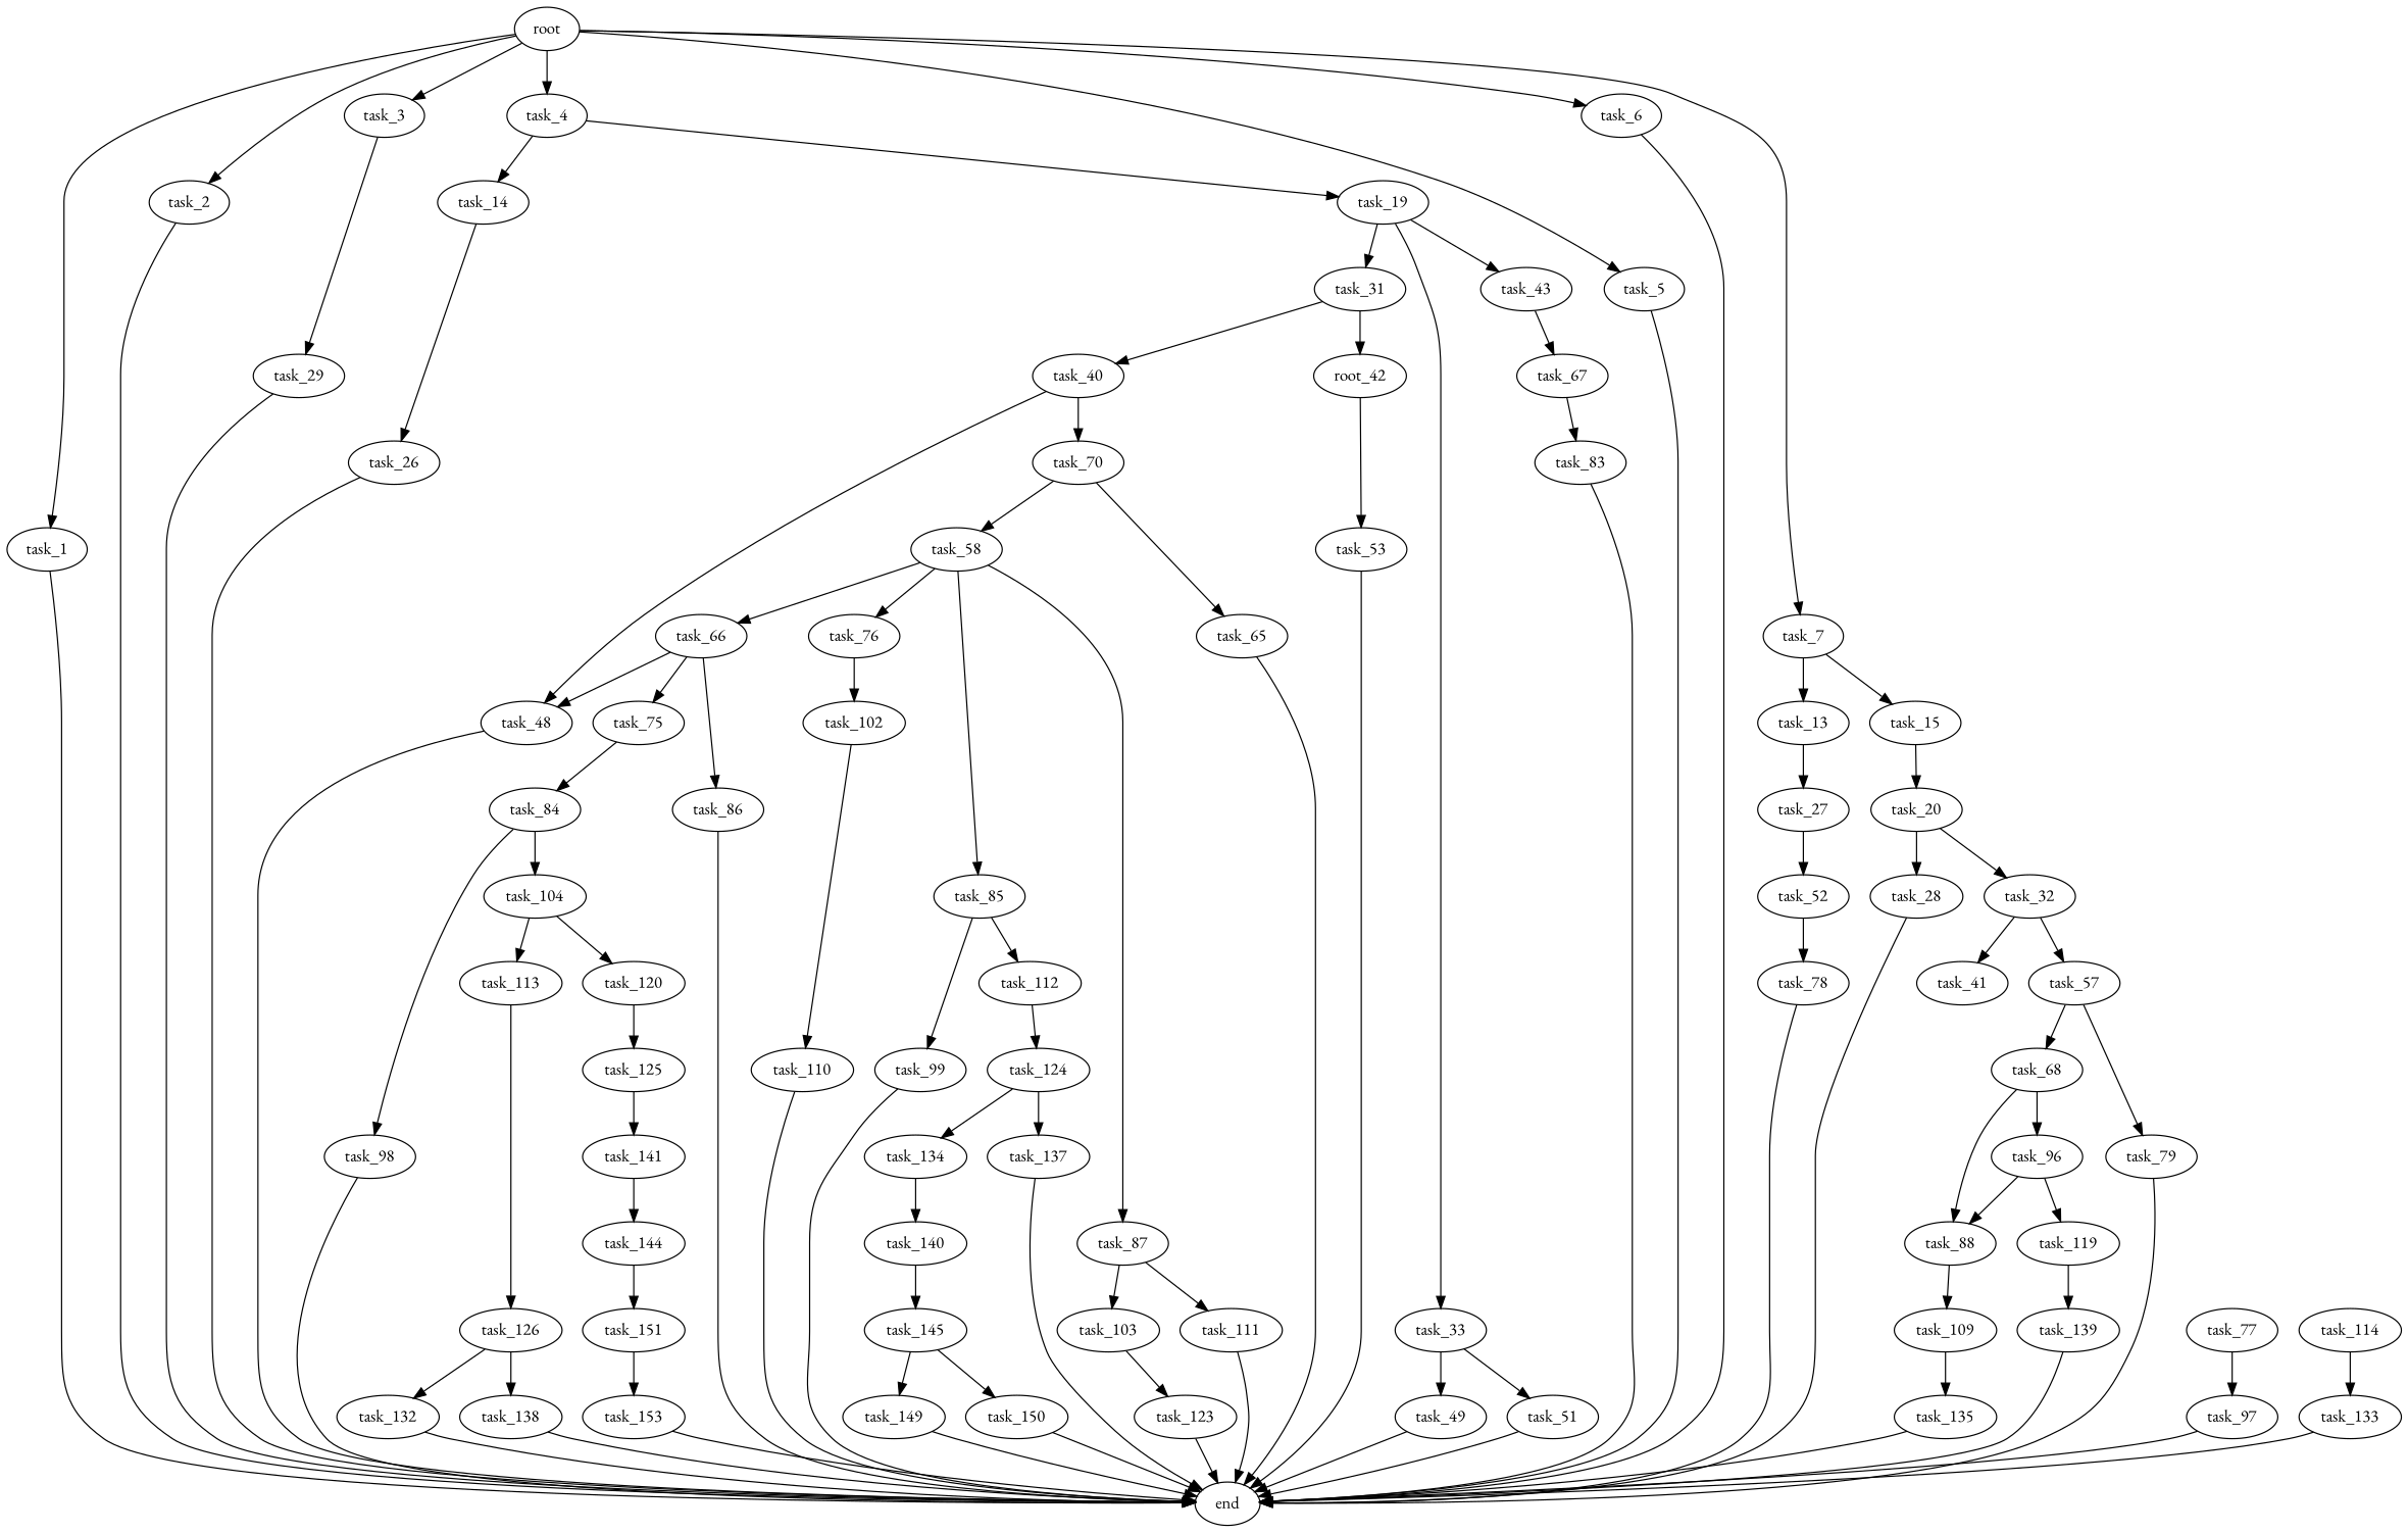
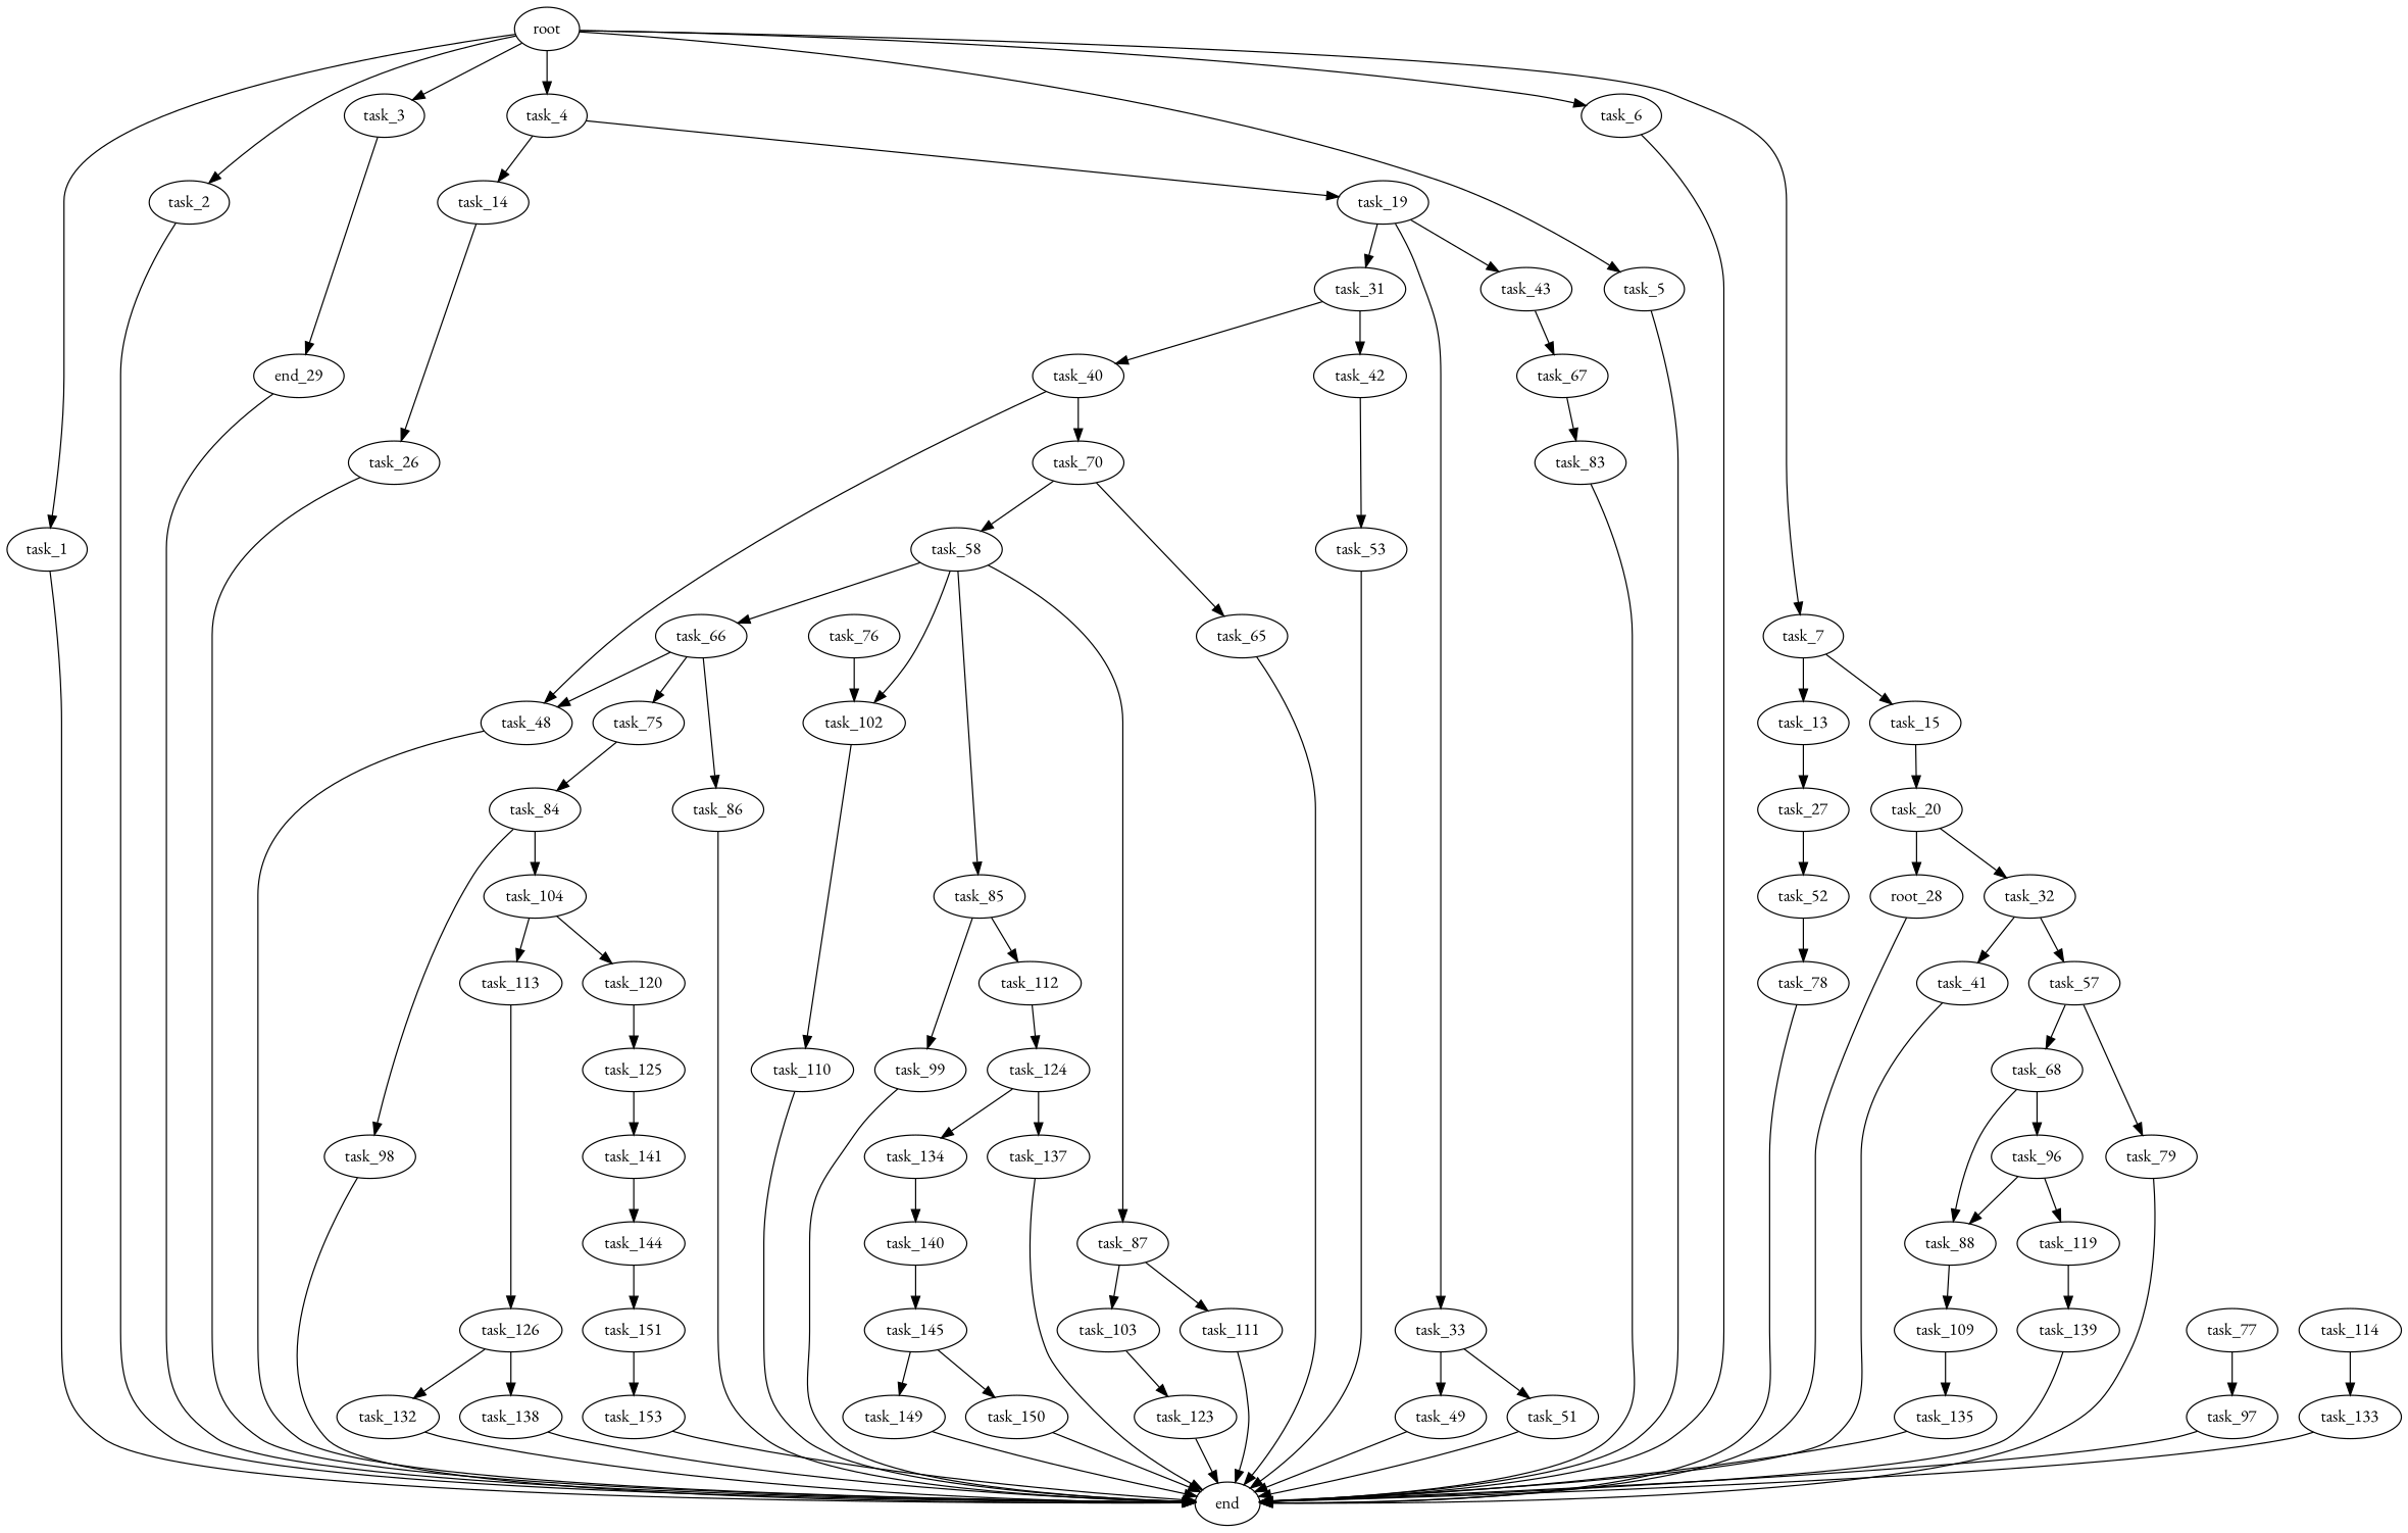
  digraph {
    fontname="EB Garamond"
    node [fontname="EB Garamond"]
    edge [fontname="EB Garamond"]
    root
    task_1
    task_2
    task_3
    task_4
    task_5
    task_6
    task_7
    end
-   task_29
+   task_29 [label=end_29]
    task_14
    task_19
    task_13
    task_15
    task_26
    task_31
    task_33
    task_43
    task_27
    task_20
    task_52
-   task_28
+   task_28 [label=root_28]
    task_32
    task_40
-   task_42 [label=root_42]
+   task_42
    task_49
    task_51
    task_67
    task_41
    task_57
    task_78
    task_48
    n33 [label=task_70]
    task_53
    task_68
    task_79
    task_58
    task_65
    task_83
    task_66
    task_76
    task_85
    task_87
    task_88
    task_96
    task_75
    task_86
    task_102
    task_99
    task_112
    task_103
    task_111
    task_84
    task_77
    task_97
    task_109
    task_119
    task_98
    task_104
    task_110
    task_113
    task_120
    task_124
    task_123
    task_135
    task_114
    task_133
    task_139
    task_126
    task_125
    task_134
    task_137
    task_132
    task_138
    task_141
    task_140
    task_144
    task_145
    task_149
    task_150
    task_151
    task_153
    root -> task_1
    root -> task_2
    root -> task_3
    root -> task_4
    root -> task_5
    root -> task_6
    root -> task_7
    task_1 -> end
    task_2 -> end
    task_3 -> task_29
    task_4 -> task_14
    task_4 -> task_19
    task_5 -> end
    task_6 -> end
    task_7 -> task_13
    task_7 -> task_15
    task_29 -> end
    task_14 -> task_26
    task_19 -> task_31
    task_19 -> task_33
    task_19 -> task_43
    task_13 -> task_27
    task_15 -> task_20
    task_26 -> end
    task_31 -> task_40
    task_31 -> task_42
    task_33 -> task_49
    task_33 -> task_51
    task_43 -> task_67
    task_27 -> task_52
    task_20 -> task_28
    task_20 -> task_32
    task_52 -> task_78
    task_28 -> end
    task_32 -> task_41
    task_32 -> task_57
    task_40 -> task_48
    task_40 -> n33
    task_42 -> task_53
    task_49 -> end
    task_51 -> end
    task_67 -> task_83
+   task_41 -> end
    task_57 -> task_68
    task_57 -> task_79
    task_78 -> end
    task_48 -> end
    n33 -> task_58
    n33 -> task_65
    task_53 -> end
    task_68 -> task_88
    task_68 -> task_96
    task_79 -> end
    task_58 -> task_66
-   task_58 -> task_76
+   task_58 -> task_102
    task_58 -> task_85
    task_58 -> task_87
    task_65 -> end
    task_83 -> end
    task_66 -> task_48
    task_66 -> task_75
    task_66 -> task_86
    task_76 -> task_102
    task_85 -> task_99
    task_85 -> task_112
    task_87 -> task_103
    task_87 -> task_111
    task_88 -> task_109
    task_96 -> task_88
    task_96 -> task_119
    task_75 -> task_84
    task_86 -> end
    task_102 -> task_110
    task_99 -> end
    task_112 -> task_124
    task_103 -> task_123
    task_111 -> end
    task_84 -> task_98
    task_84 -> task_104
    task_77 -> task_97
    task_97 -> end
    task_109 -> task_135
    task_119 -> task_139
    task_98 -> end
    task_104 -> task_113
    task_104 -> task_120
    task_110 -> end
    task_113 -> task_126
    task_120 -> task_125
    task_124 -> task_134
    task_124 -> task_137
    task_123 -> end
    task_135 -> end
    task_114 -> task_133
    task_133 -> end
    task_139 -> end
    task_126 -> task_132
    task_126 -> task_138
    task_125 -> task_141
    task_134 -> task_140
    task_137 -> end
    task_132 -> end
    task_138 -> end
    task_141 -> task_144
    task_140 -> task_145
    task_144 -> task_151
    task_145 -> task_149
    task_145 -> task_150
    task_149 -> end
    task_150 -> end
    task_151 -> task_153
    task_153 -> end
  }
